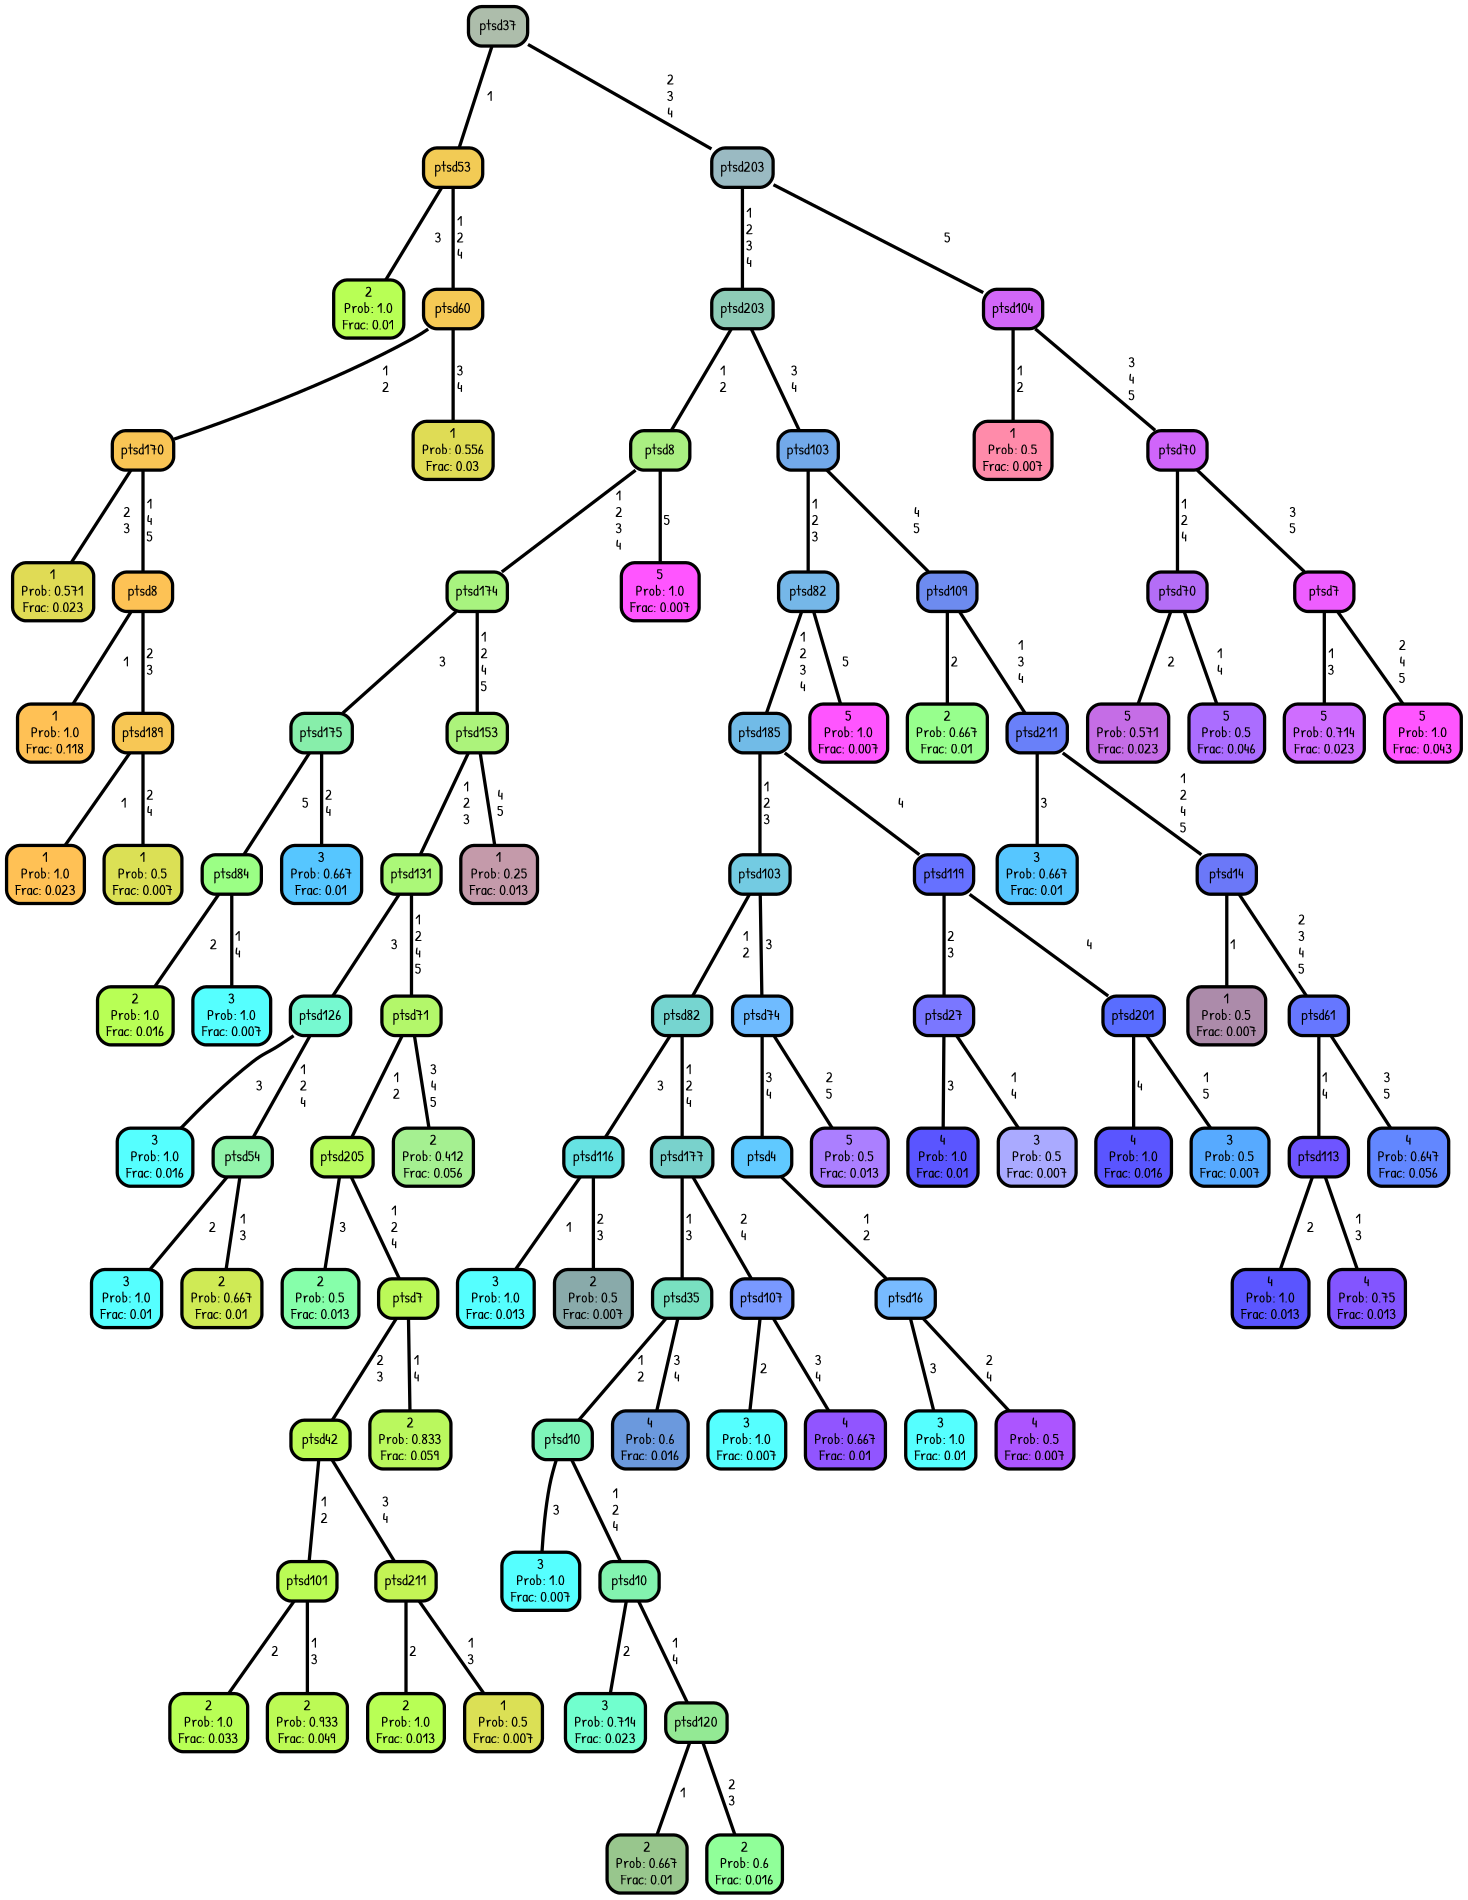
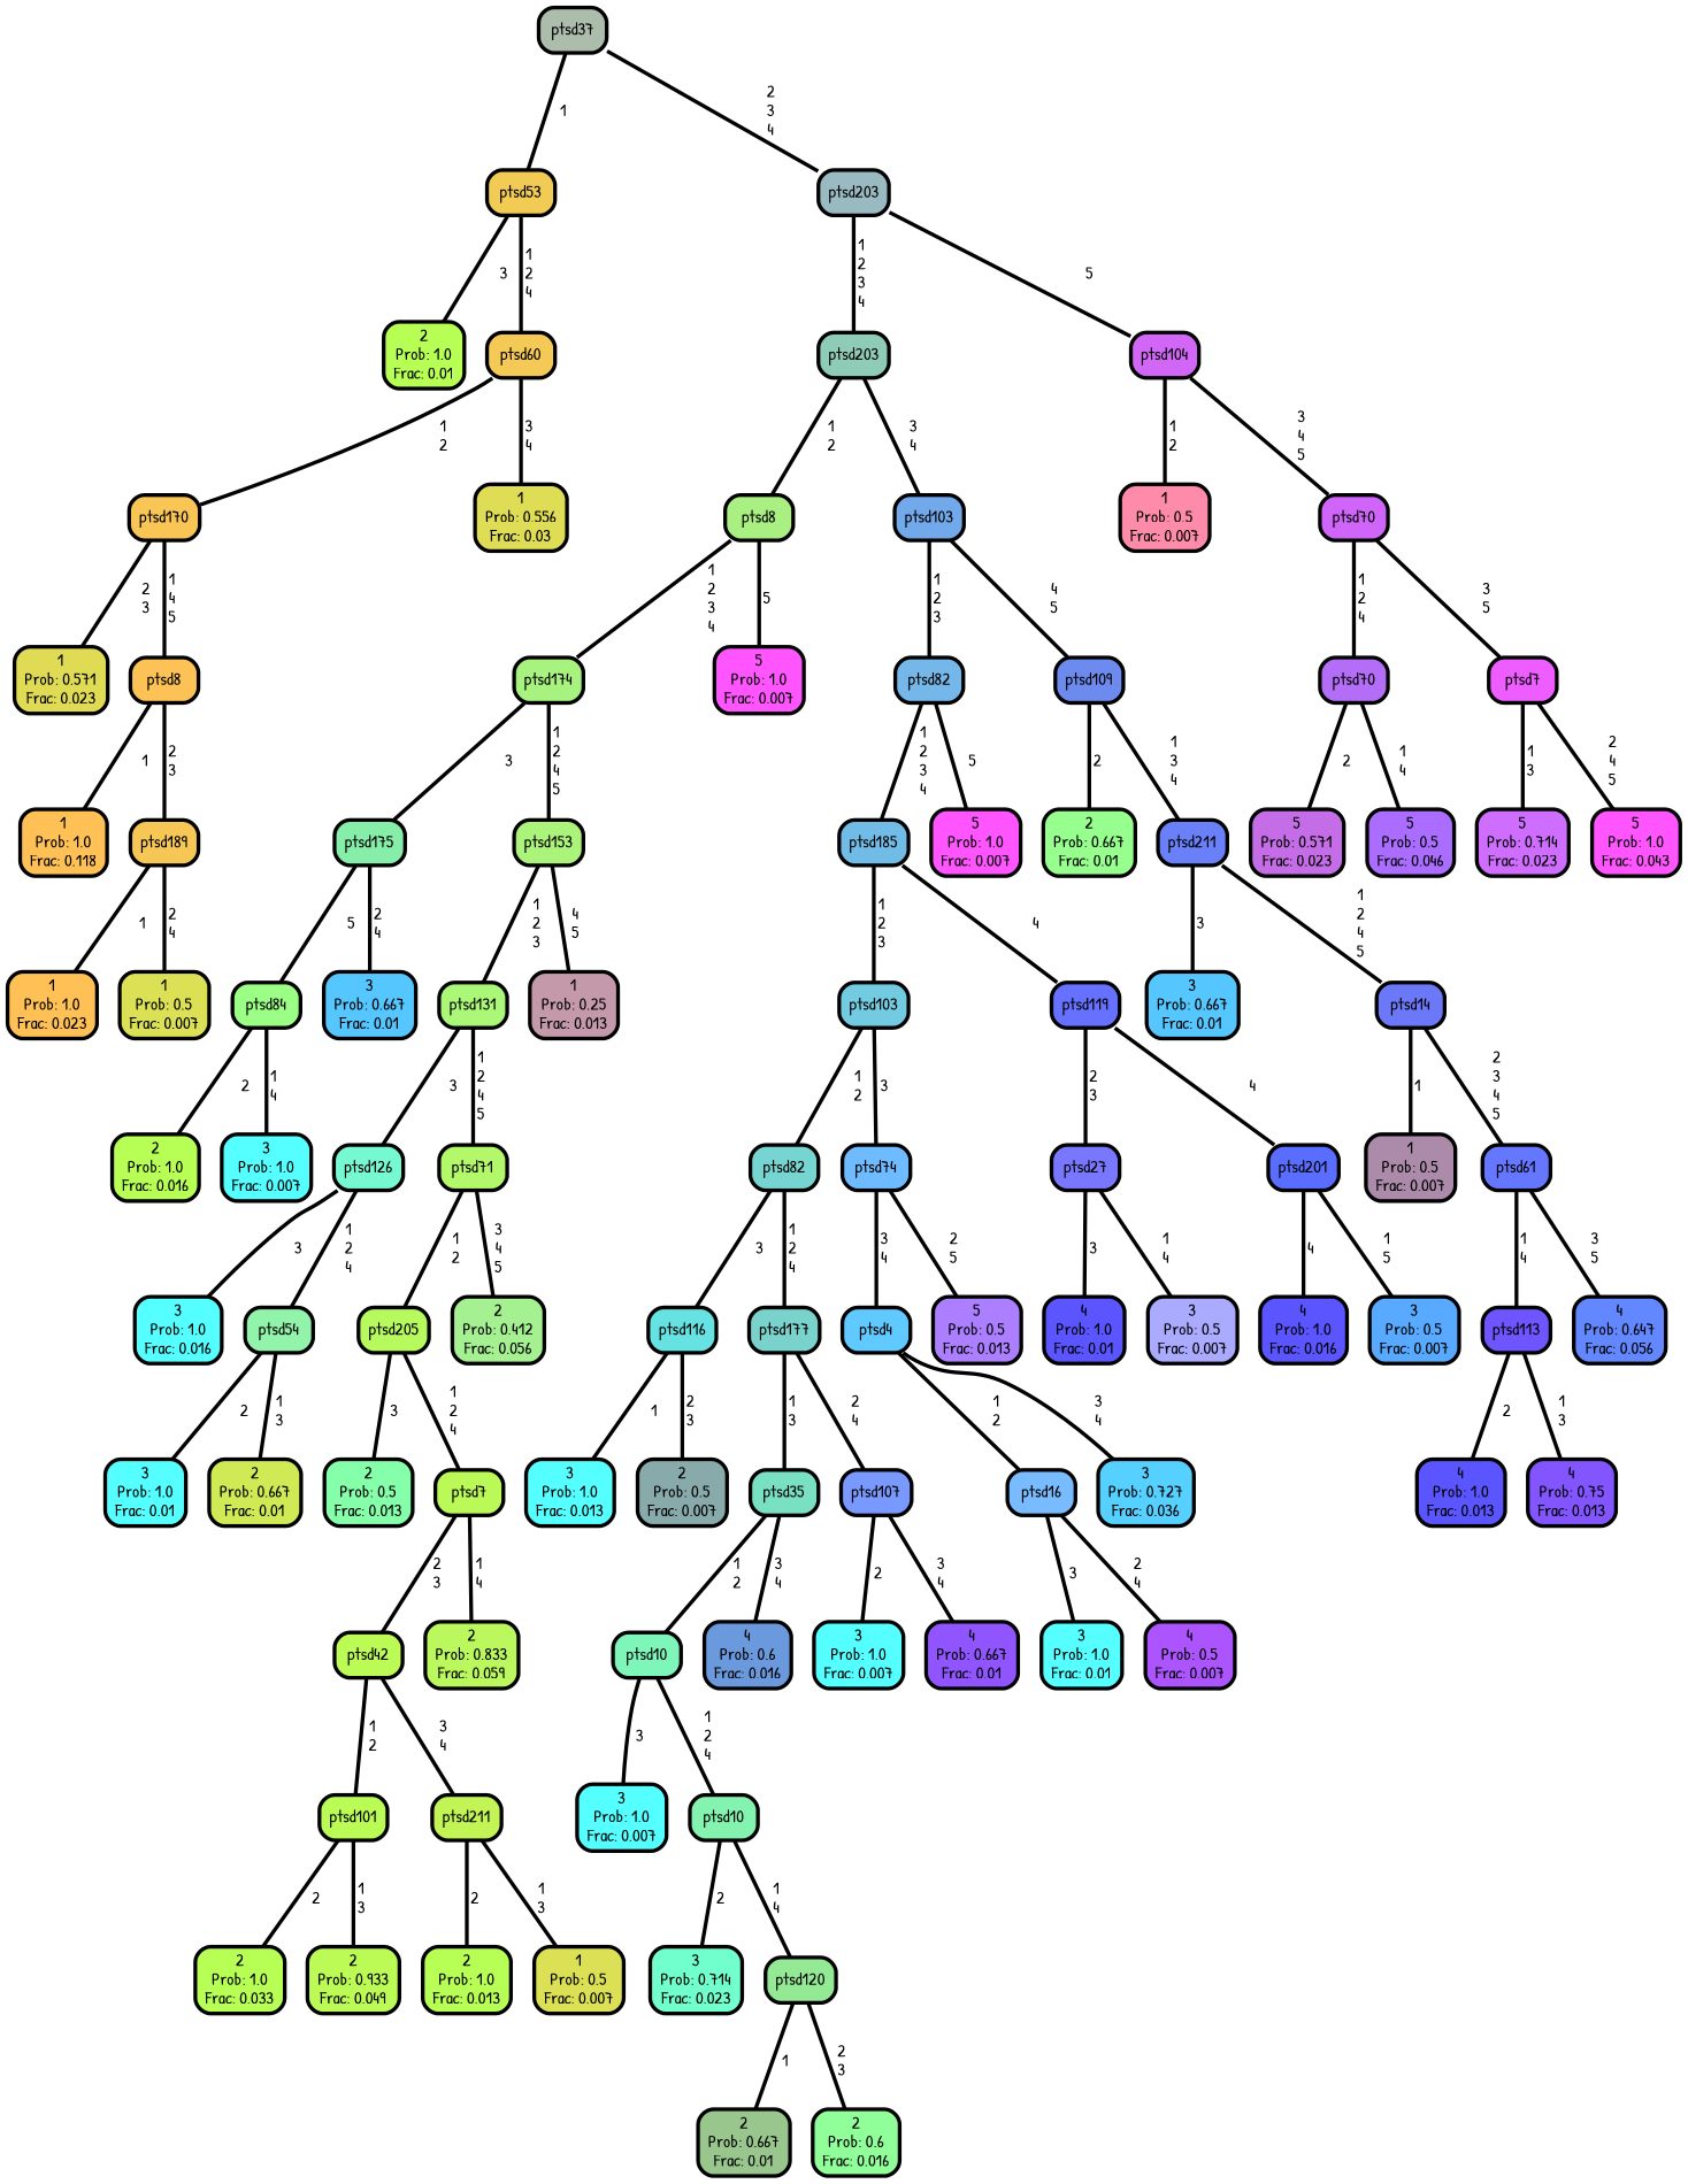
  graph {
    fontname="Patrick Hand"
    ranksep="0 equally"
    splines=straight
    node [color=black fillcolor="#55ffff" fontcolor=black fontname="Patrick Hand" penwidth=3 shape=box style="filled, rounded"]
    edge [color=black fontname="Patrick Hand" penwidth=3]
    n1 [fillcolor="#b8ff55" label="2\nProb: 1.0\nFrac: 0.01"]
    n2 [fillcolor="#f2cb55" label=ptsd53]
    n3 [fillcolor="#f5c955" label=ptsd60]
    n4 [fillcolor="#f9c555" label=ptsd170]
    n5 [fillcolor="#dfdc55" label="1\nProb: 0.556\nFrac: 0.03"]
    n6 [fillcolor="#e0db55" label="1\nProb: 0.571\nFrac: 0.023"]
    n7 [fillcolor="#fdc255" label=ptsd8]
    n8 [fillcolor="#ffc155" label="1\nProb: 1.0\nFrac: 0.118"]
    n9 [fillcolor="#f7c755" label=ptsd189]
    n10 [fillcolor="#ffc155" label="1\nProb: 1.0\nFrac: 0.023"]
    n11 [fillcolor="#dbe055" label="1\nProb: 0.5\nFrac: 0.007"]
    n12 [fillcolor="#adbdab" label=ptsd37]
    n13 [fillcolor="#9abac2" label=ptsd203]
    n14 [fillcolor="#8eccb7" label=ptsd203]
    n15 [fillcolor="#d267f7" label=ptsd104]
    n16 [fillcolor="#b8ff55" label="2\nProb: 1.0\nFrac: 0.016"]
    n17 [fillcolor="#9bff85" label=ptsd84]
    n18 [label="3\nProb: 1.0\nFrac: 0.007"]
    n19 [fillcolor="#87eeaa" label=ptsd175]
    n20 [fillcolor="#56c6ff" label="3\nProb: 0.667\nFrac: 0.01"]
    n21 [fillcolor="#a8f37f" label=ptsd174]
    n22 [fillcolor="#acf37b" label=ptsd153]
    n23 [fillcolor="#abf878" label=ptsd131]
    n24 [fillcolor="#c49aaa" label="1\nProb: 0.25\nFrac: 0.013"]
    n25 [label="3\nProb: 1.0\nFrac: 0.016"]
    n26 [fillcolor="#76f9d0" label=ptsd126]
    n27 [fillcolor="#92f4aa" label=ptsd54]
    n28 [label="3\nProb: 1.0\nFrac: 0.01"]
    n29 [fillcolor="#cfea55" label="2\nProb: 0.667\nFrac: 0.01"]
    n30 [fillcolor="#b3f76a" label=ptsd71]
    n31 [fillcolor="#b7fa5e" label=ptsd205]
    n32 [fillcolor="#a5f091" label="2\nProb: 0.412\nFrac: 0.056"]
    n33 [fillcolor="#86ffaa" label="2\nProb: 0.5\nFrac: 0.013"]
    n34 [fillcolor="#bbf958" label=ptsd7]
    n35 [fillcolor="#bcfb55" label=ptsd42]
    n36 [fillcolor="#baf85e" label="2\nProb: 0.833\nFrac: 0.059"]
    n37 [fillcolor="#b8ff55" label="2\nProb: 1.0\nFrac: 0.033"]
    n38 [fillcolor="#bafc55" label=ptsd101]
    n39 [fillcolor="#bcfa55" label="2\nProb: 0.933\nFrac: 0.049"]
    n40 [fillcolor="#c3f455" label=ptsd211]
    n41 [fillcolor="#b8ff55" label="2\nProb: 1.0\nFrac: 0.013"]
    n42 [fillcolor="#dbe055" label="1\nProb: 0.5\nFrac: 0.007"]
    n43 [fillcolor="#aaef82" label=ptsd8]
    n44 [fillcolor="#ff55ff" label="5\nProb: 1.0\nFrac: 0.007"]
    n45 [fillcolor="#72a9ea" label=ptsd103]
    n46 [fillcolor="#75b7e8" label=ptsd82]
    n47 [fillcolor="#6d8bef" label=ptsd109]
    n48 [label="3\nProb: 1.0\nFrac: 0.013"]
    n49 [fillcolor="#66e2e2" label=ptsd116]
    n50 [fillcolor="#89aaaa" label="2\nProb: 0.5\nFrac: 0.007"]
    n51 [fillcolor="#76d5d0" label=ptsd82]
    n52 [fillcolor="#79d2cc" label=ptsd177]
    n53 [fillcolor="#79e0c1" label=ptsd35]
    n54 [fillcolor="#7999ff" label=ptsd107]
    n55 [label="3\nProb: 1.0\nFrac: 0.007"]
    n56 [fillcolor="#7ef5b9" label=ptsd10]
    n57 [fillcolor="#83f3af" label=ptsd10]
    n58 [fillcolor="#71ffce" label="3\nProb: 0.714\nFrac: 0.023"]
    n59 [fillcolor="#93e994" label=ptsd120]
    n60 [fillcolor="#98c68d" label="2\nProb: 0.667\nFrac: 0.01"]
    n61 [fillcolor="#90ff99" label="2\nProb: 0.6\nFrac: 0.016"]
    n62 [fillcolor="#6b99dd" label="4\nProb: 0.6\nFrac: 0.016"]
    n63 [label="3\nProb: 1.0\nFrac: 0.007"]
    n64 [fillcolor="#9155ff" label="4\nProb: 0.667\nFrac: 0.01"]
    n65 [fillcolor="#73cbe2" label=ptsd103]
    n66 [fillcolor="#6fbbff" label=ptsd74]
    n67 [fillcolor="#60c9ff" label=ptsd4]
    n68 [fillcolor="#ab7fff" label="5\nProb: 0.5\nFrac: 0.013"]
    n69 [label="3\nProb: 1.0\nFrac: 0.01"]
    n70 [fillcolor="#78bbff" label=ptsd16]
    n71 [fillcolor="#ac55ff" label="4\nProb: 0.5\nFrac: 0.007"]
+   n72 [fillcolor="#56d0ff" label="3\nProb: 0.727\nFrac: 0.036"]
    n73 [fillcolor="#71bbe7" label=ptsd185]
    n74 [fillcolor="#6671ff" label=ptsd119]
    n75 [fillcolor="#7a77ff" label=ptsd27]
    n76 [fillcolor="#596dff" label=ptsd201]
    n77 [fillcolor="#5a55ff" label="4\nProb: 1.0\nFrac: 0.01"]
    n78 [fillcolor="#aaaaff" label="3\nProb: 0.5\nFrac: 0.007"]
    n79 [fillcolor="#5a55ff" label="4\nProb: 1.0\nFrac: 0.016"]
    n80 [fillcolor="#57aaff" label="3\nProb: 0.5\nFrac: 0.007"]
    n81 [fillcolor="#ff55ff" label="5\nProb: 1.0\nFrac: 0.007"]
    n82 [fillcolor="#97ff8d" label="2\nProb: 0.667\nFrac: 0.01"]
    n83 [fillcolor="#6980f9" label=ptsd211]
    n84 [fillcolor="#56c6ff" label="3\nProb: 0.667\nFrac: 0.01"]
    n85 [fillcolor="#6b78f8" label=ptsd14]
    n86 [fillcolor="#ac8baa" label="1\nProb: 0.5\nFrac: 0.007"]
    n87 [fillcolor="#6677ff" label=ptsd61]
    n88 [fillcolor="#6e55ff" label=ptsd113]
    n89 [fillcolor="#6287ff" label="4\nProb: 0.647\nFrac: 0.056"]
    n90 [fillcolor="#5a55ff" label="4\nProb: 1.0\nFrac: 0.013"]
    n91 [fillcolor="#8355ff" label="4\nProb: 0.75\nFrac: 0.013"]
    n92 [fillcolor="#ff8baa" label="1\nProb: 0.5\nFrac: 0.007"]
    n93 [fillcolor="#d065fa" label=ptsd70]
    n94 [fillcolor="#b46df6" label=ptsd70]
    n95 [fillcolor="#ee5dff" label=ptsd7]
    n96 [fillcolor="#c56de6" label="5\nProb: 0.571\nFrac: 0.023"]
    n97 [fillcolor="#ab6dff" label="5\nProb: 0.5\nFrac: 0.046"]
    n98 [fillcolor="#cf6dff" label="5\nProb: 0.714\nFrac: 0.023"]
    n99 [fillcolor="#ff55ff" label="5\nProb: 1.0\nFrac: 0.043"]
    subgraph sub_1 {
      rank=same
    }
    n2 -- n1 [label=" 3"]
    n2 -- n3 [label=" 1\n 2\n 4"]
    n3 -- n4 [label=" 1\n 2"]
    n3 -- n5 [label=" 3\n 4"]
    n4 -- n6 [label=" 2\n 3"]
    n4 -- n7 [label=" 1\n 4\n 5"]
    n7 -- n8 [label=" 1"]
    n7 -- n9 [label=" 2\n 3"]
    n9 -- n10 [label=" 1"]
    n9 -- n11 [label=" 2\n 4"]
    n12 -- n2 [label=" 1"]
    n12 -- n13 [label=" 2\n 3\n 4"]
    n13 -- n14 [label=" 1\n 2\n 3\n 4"]
    n13 -- n15 [label=" 5"]
    n14 -- n43 [label=" 1\n 2"]
    n14 -- n45 [label=" 3\n 4"]
    n15 -- n92 [label=" 1\n 2"]
    n15 -- n93 [label=" 3\n 4\n 5"]
    n17 -- n16 [label=" 2"]
    n17 -- n18 [label=" 1\n 4"]
    n19 -- n17 [label=" 5"]
    n19 -- n20 [label=" 2\n 4"]
    n21 -- n19 [label=" 3"]
    n21 -- n22 [label=" 1\n 2\n 4\n 5"]
    n22 -- n23 [label=" 1\n 2\n 3"]
    n22 -- n24 [label=" 4\n 5"]
    n23 -- n26 [label=" 3"]
    n23 -- n30 [label=" 1\n 2\n 4\n 5"]
    n26 -- n25 [label=" 3"]
    n26 -- n27 [label=" 1\n 2\n 4"]
    n27 -- n28 [label=" 2"]
    n27 -- n29 [label=" 1\n 3"]
    n30 -- n31 [label=" 1\n 2"]
    n30 -- n32 [label=" 3\n 4\n 5"]
    n31 -- n33 [label=" 3"]
    n31 -- n34 [label=" 1\n 2\n 4"]
    n34 -- n35 [label=" 2\n 3"]
    n34 -- n36 [label=" 1\n 4"]
    n35 -- n38 [label=" 1\n 2"]
    n35 -- n40 [label=" 3\n 4"]
    n38 -- n37 [label=" 2"]
    n38 -- n39 [label=" 1\n 3"]
    n40 -- n41 [label=" 2"]
    n40 -- n42 [label=" 1\n 3"]
    n43 -- n21 [label=" 1\n 2\n 3\n 4"]
    n43 -- n44 [label=" 5"]
    n45 -- n46 [label=" 1\n 2\n 3"]
    n45 -- n47 [label=" 4\n 5"]
    n46 -- n73 [label=" 1\n 2\n 3\n 4"]
    n46 -- n81 [label=" 5"]
    n47 -- n82 [label=" 2"]
    n47 -- n83 [label=" 1\n 3\n 4"]
    n49 -- n48 [label=" 1"]
    n49 -- n50 [label=" 2\n 3"]
    n51 -- n49 [label=" 3"]
    n51 -- n52 [label=" 1\n 2\n 4"]
    n52 -- n53 [label=" 1\n 3"]
    n52 -- n54 [label=" 2\n 4"]
    n53 -- n56 [label=" 1\n 2"]
    n53 -- n62 [label=" 3\n 4"]
    n54 -- n63 [label=" 2"]
    n54 -- n64 [label=" 3\n 4"]
    n56 -- n55 [label=" 3"]
    n56 -- n57 [label=" 1\n 2\n 4"]
    n57 -- n58 [label=" 2"]
    n57 -- n59 [label=" 1\n 4"]
    n59 -- n60 [label=" 1"]
    n59 -- n61 [label=" 2\n 3"]
    n65 -- n51 [label=" 1\n 2"]
    n65 -- n66 [label=" 3"]
    n66 -- n67 [label=" 3\n 4"]
    n66 -- n68 [label=" 2\n 5"]
    n67 -- n70 [label=" 1\n 2"]
+   n67 -- n72 [label=" 3\n 4"]
    n70 -- n69 [label=" 3"]
    n70 -- n71 [label=" 2\n 4"]
    n73 -- n65 [label=" 1\n 2\n 3"]
    n73 -- n74 [label=" 4"]
    n74 -- n75 [label=" 2\n 3"]
    n74 -- n76 [label=" 4"]
    n75 -- n77 [label=" 3"]
    n75 -- n78 [label=" 1\n 4"]
    n76 -- n79 [label=" 4"]
    n76 -- n80 [label=" 1\n 5"]
    n83 -- n84 [label=" 3"]
    n83 -- n85 [label=" 1\n 2\n 4\n 5"]
    n85 -- n86 [label=" 1"]
    n85 -- n87 [label=" 2\n 3\n 4\n 5"]
    n87 -- n88 [label=" 1\n 4"]
    n87 -- n89 [label=" 3\n 5"]
    n88 -- n90 [label=" 2"]
    n88 -- n91 [label=" 1\n 3"]
    n93 -- n94 [label=" 1\n 2\n 4"]
    n93 -- n95 [label=" 3\n 5"]
    n94 -- n96 [label=" 2"]
    n94 -- n97 [label=" 1\n 4"]
    n95 -- n98 [label=" 1\n 3"]
    n95 -- n99 [label=" 2\n 4\n 5"]
  }
